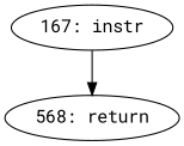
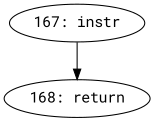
  digraph {
    fontname="Roboto Mono"
    node [fontname="Roboto Mono"]
    n1 [label="167: instr"]
-   n2 [label="568: return"]
+   n2 [label="168: return"]
    n1 -> n2 [fontname="Roboto Mono"]
  }
